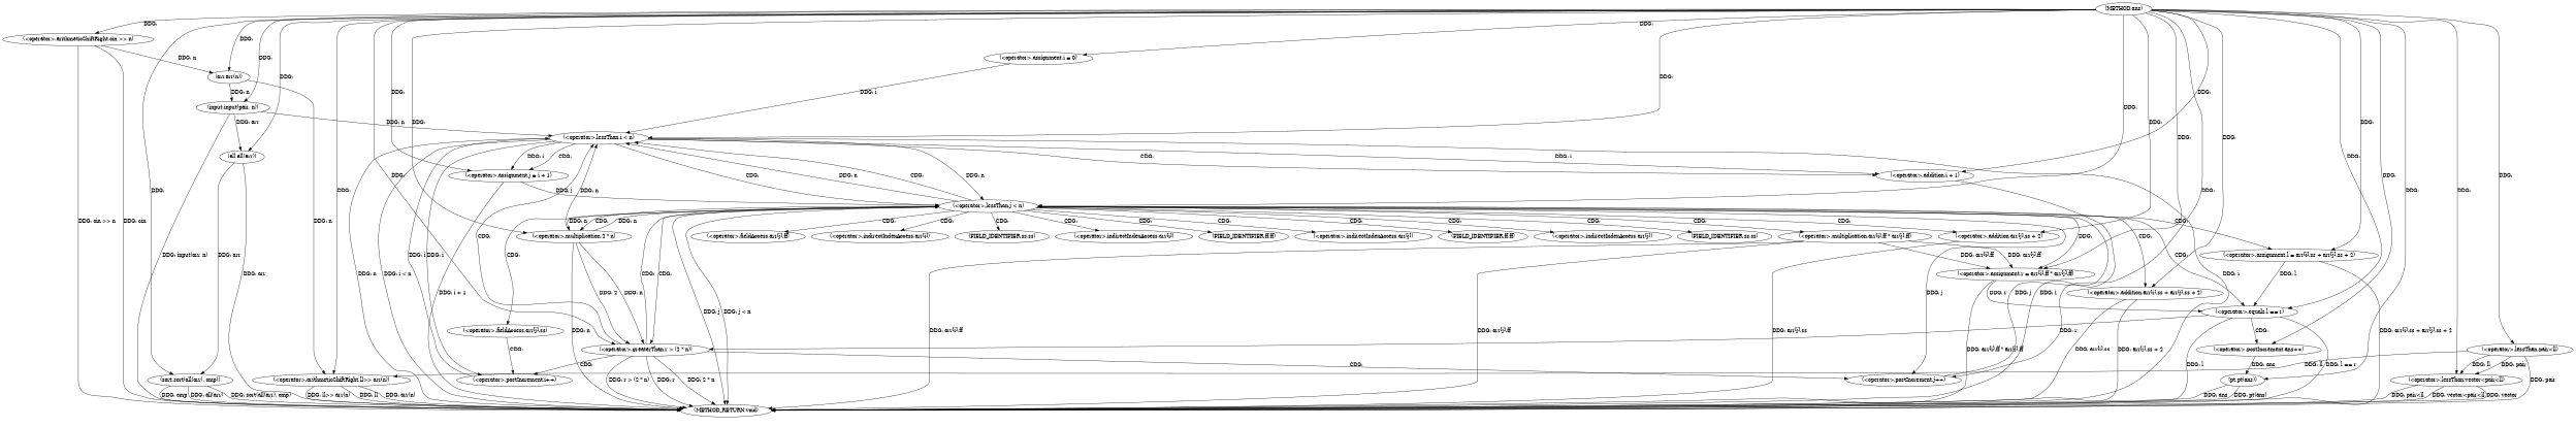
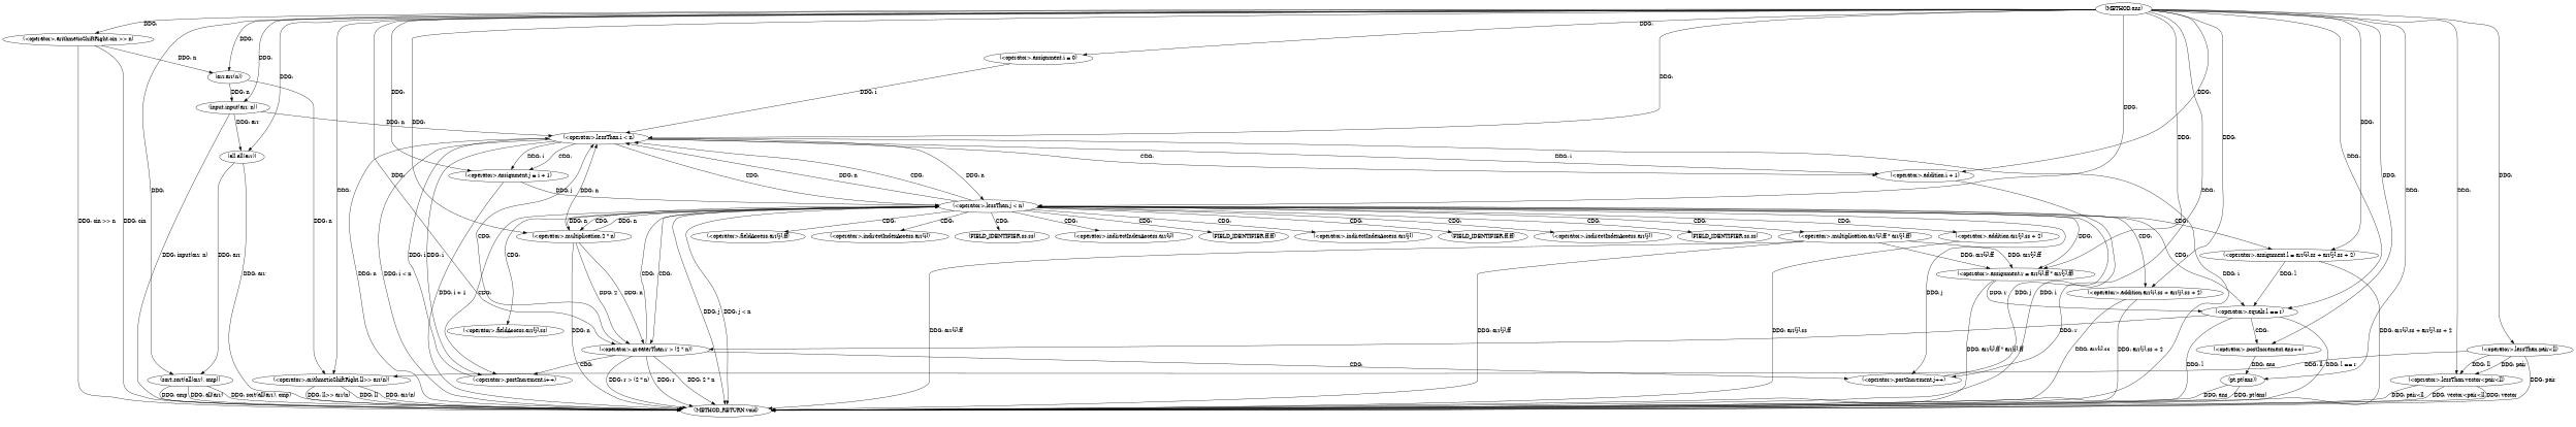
  digraph {
    n1 [label="(METHOD,ans)"]
    n2 [label="(<operator>.arithmeticShiftRight,cin >> n)"]
-   n3 [label="(input,input(pair, n))"]
+   n3 [label="(input,input(arr, n))"]
    n4 [label="(sort,sort(all(arr), cmp))"]
    n5 [label="(pt,pt(ans))"]
    n6 [label="(<operator>.lessThan,vector<pair<ll)"]
    n7 [label="(<operator>.arithmeticShiftRight,ll>> arr(n))"]
    n8 [label="(<operator>.assignment,i = 0)"]
    n9 [label="(<operator>.lessThan,i < n)"]
    n10 [label="(all,all(arr))"]
    n11 [label="(<operator>.lessThan,pair<ll)"]
    n12 [label="(arr,arr(n))"]
    n13 [label="(<operator>.assignment,j = i + 1)"]
    n14 [label="(<operator>.lessThan,j < n)"]
    n15 [label="(<operator>.postIncrement,j++)"]
    n16 [label="(<operator>.assignment,l = arr[i].ss + arr[j].ss + 2)"]
    n17 [label="(<operator>.assignment,r = arr[i].ff * arr[j].ff)"]
    n18 [label="(<operator>.addition,i + 1)"]
    n19 [label="(<operator>.equals,l == r)"]
    n20 [label="(<operator>.greaterThan,r > (2 * n))"]
    n21 [label="(<operator>.addition,arr[i].ss + arr[j].ss + 2)"]
    n22 [label="(<operator>.postIncrement,ans++)"]
    n23 [label="(<operator>.addition,arr[j].ss + 2)"]
    n24 [label="(<operator>.multiplication,2 * n)"]
    n25 [label="(METHOD_RETURN,void)"]
    n26 [label="(<operator>.postIncrement,i++)"]
    n27 [label="(<operator>.multiplication,arr[i].ff * arr[j].ff)"]
    n28 [label="(<operator>.fieldAccess,arr[j].ff)"]
    n29 [label="(<operator>.indirectIndexAccess,arr[i])"]
    n30 [label="(FIELD_IDENTIFIER,ss,ss)"]
    n31 [label="(<operator>.fieldAccess,arr[j].ss)"]
    n32 [label="(<operator>.indirectIndexAccess,arr[i])"]
    n33 [label="(FIELD_IDENTIFIER,ff,ff)"]
    n34 [label="(<operator>.indirectIndexAccess,arr[j])"]
    n35 [label="(FIELD_IDENTIFIER,ff,ff)"]
    n36 [label="(<operator>.indirectIndexAccess,arr[j])"]
    n37 [label="(FIELD_IDENTIFIER,ss,ss)"]
    n1 -> n2 [label="DDG: "]
    n1 -> n3 [label="DDG: "]
    n1 -> n4 [label="DDG: "]
    n1 -> n5 [label="DDG: "]
    n1 -> n6 [label="DDG: "]
    n1 -> n7 [label="DDG: "]
    n1 -> n8 [label="DDG: "]
    n1 -> n9 [label="DDG: "]
    n1 -> n10 [label="DDG: "]
    n1 -> n11 [label="DDG: "]
    n1 -> n12 [label="DDG: "]
    n1 -> n13 [label="DDG: "]
    n1 -> n14 [label="DDG: "]
    n1 -> n15 [label="DDG: "]
    n1 -> n16 [label="DDG: "]
    n1 -> n17 [label="DDG: "]
    n1 -> n18 [label="DDG: "]
    n1 -> n19 [label="DDG: "]
    n1 -> n20 [label="DDG: "]
    n1 -> n21 [label="DDG: "]
    n1 -> n22 [label="DDG: "]
-   n1 -> n23 [label="DDG: "]
    n1 -> n24 [label="DDG: "]
    n2 -> n12 [label="DDG: n"]
    n2 -> n25 [label="DDG: cin >> n"]
    n2 -> n25 [label="DDG: cin"]
    n3 -> n9 [label="DDG: n"]
    n3 -> n10 [label="DDG: arr"]
    n3 -> n25 [label="DDG: input(arr, n)"]
    n4 -> n25 [label="DDG: all(arr)"]
    n4 -> n25 [label="DDG: sort(all(arr), cmp)"]
    n4 -> n25 [label="DDG: cmp"]
    n5 -> n25 [label="DDG: ans"]
    n5 -> n25 [label="DDG: pt(ans)"]
    n6 -> n25 [label="DDG: pair<ll"]
    n6 -> n25 [label="DDG: vector<pair<ll"]
    n6 -> n25 [label="DDG: vector"]
    n7 -> n25 [label="DDG: ll"]
    n7 -> n25 [label="DDG: arr(n)"]
    n7 -> n25 [label="DDG: ll>> arr(n)"]
    n8 -> n9 [label="DDG: i"]
    n9 -> n13 [label="DDG: i"]
    n9 -> n13 [label="CDG: "]
    n9 -> n14 [label="DDG: n"]
    n9 -> n14 [label="CDG: "]
    n9 -> n18 [label="DDG: i"]
    n9 -> n18 [label="CDG: "]
    n9 -> n25 [label="DDG: i"]
    n9 -> n25 [label="DDG: n"]
    n9 -> n25 [label="DDG: i < n"]
    n9 -> n26 [label="DDG: i"]
    n10 -> n4 [label="DDG: arr"]
    n10 -> n25 [label="DDG: arr"]
    n11 -> n6 [label="DDG: pair"]
    n11 -> n6 [label="DDG: ll"]
    n11 -> n7 [label="DDG: ll"]
    n11 -> n25 [label="DDG: pair"]
    n12 -> n3 [label="DDG: n"]
    n12 -> n7 [label="DDG: n"]
    n13 -> n14 [label="DDG: j"]
    n13 -> n25 [label="DDG: i + 1"]
    n14 -> n9 [label="DDG: n"]
    n14 -> n9 [label="CDG: "]
    n14 -> n15 [label="DDG: j"]
    n14 -> n16 [label="CDG: "]
    n14 -> n17 [label="DDG: "]
    n14 -> n19 [label="CDG: "]
    n14 -> n20 [label="CDG: "]
    n14 -> n21 [label="CDG: "]
    n14 -> n23 [label="CDG: "]
    n14 -> n24 [label="DDG: n"]
    n14 -> n24 [label="CDG: "]
    n14 -> n25 [label="DDG: j"]
    n14 -> n25 [label="DDG: j < n"]
-   n31 -> n26 [label="CDG: "]
+   n14 -> n26 [label="CDG: "]
    n14 -> n27 [label="CDG: "]
    n14 -> n28 [label="CDG: "]
    n14 -> n29 [label="CDG: "]
    n14 -> n30 [label="CDG: "]
    n14 -> n31 [label="CDG: "]
    n14 -> n32 [label="CDG: "]
    n14 -> n33 [label="CDG: "]
    n14 -> n34 [label="CDG: "]
    n14 -> n35 [label="CDG: "]
    n14 -> n36 [label="CDG: "]
    n14 -> n37 [label="CDG: "]
    n15 -> n14 [label="DDG: j"]
    n16 -> n19 [label="DDG: l"]
    n16 -> n25 [label="DDG: arr[i].ss + arr[j].ss + 2"]
    n17 -> n19 [label="DDG: r"]
    n17 -> n25 [label="DDG: arr[i].ff * arr[j].ff"]
    n18 -> n25 [label="DDG: i"]
    n19 -> n20 [label="DDG: r"]
    n19 -> n22 [label="CDG: "]
    n19 -> n25 [label="DDG: l"]
    n19 -> n25 [label="DDG: l == r"]
    n20 -> n9 [label="CDG: "]
    n20 -> n14 [label="CDG: "]
    n20 -> n15 [label="CDG: "]
    n20 -> n25 [label="DDG: r"]
    n20 -> n25 [label="DDG: 2 * n"]
    n20 -> n25 [label="DDG: r > (2 * n)"]
    n20 -> n26 [label="CDG: "]
    n21 -> n25 [label="DDG: arr[i].ss"]
    n21 -> n25 [label="DDG: arr[j].ss + 2"]
    n22 -> n5 [label="DDG: ans"]
    n23 -> n25 [label="DDG: arr[j].ss"]
    n24 -> n9 [label="DDG: n"]
    n24 -> n14 [label="DDG: n"]
    n24 -> n20 [label="DDG: 2"]
    n24 -> n20 [label="DDG: n"]
    n24 -> n25 [label="DDG: n"]
    n26 -> n9 [label="DDG: i"]
    n27 -> n17 [label="DDG: arr[j].ff"]
    n27 -> n17 [label="DDG: arr[i].ff"]
    n27 -> n25 [label="DDG: arr[i].ff"]
    n27 -> n25 [label="DDG: arr[j].ff"]
  }
